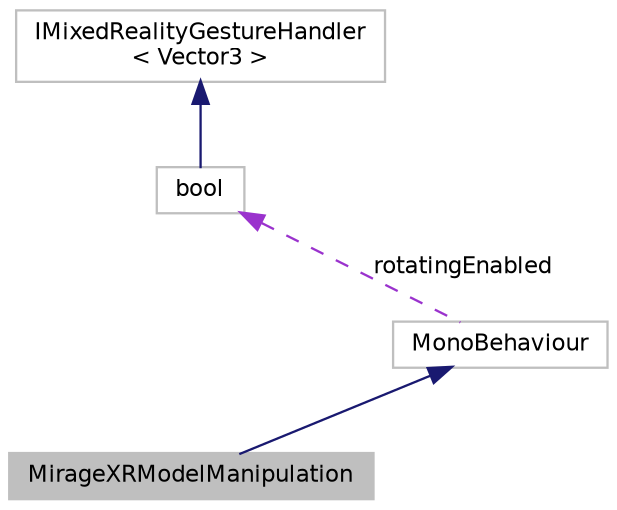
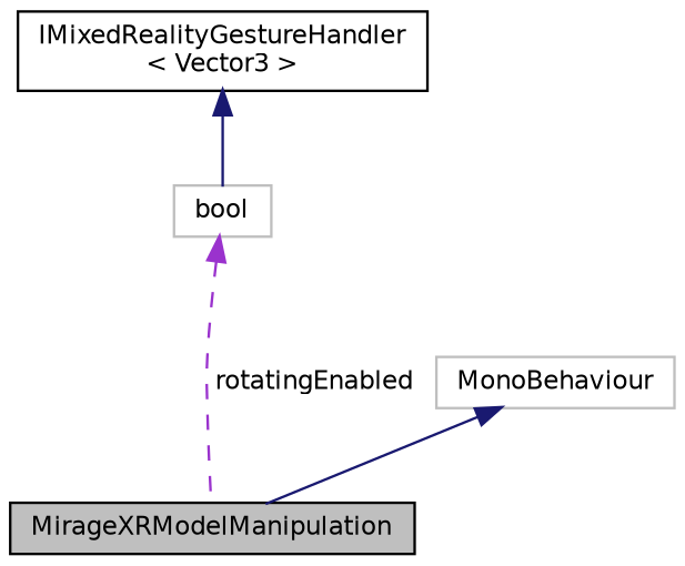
  digraph {
    node [color=black fillcolor=white fontname=Helvetica fontsize=10 shape=record style=filled]
    edge [color=midnightblue dir=back fontname=Helvetica fontsize=10 labelfontname=Helvetica labelfontsize=10 style=solid]
-   n1 [color=grey75 fillcolor=grey75 fontcolor=black height=0.2 label=MirageXRModelManipulation width=0.4]
+   n1 [fillcolor=grey75 fontcolor=black height=0.2 label=MirageXRModelManipulation width=0.4]
    n2 [color=grey75 height=0.2 label=MonoBehaviour width=0.4]
-   n3 [color=grey75 height=0.2 label="IMixedRealityGestureHandler\l\< Vector3 \>" width=0.4]
+   n3 [height=0.2 label="IMixedRealityGestureHandler\l\< Vector3 \>" width=0.4]
    n4 [color=grey75 height=0.2 label=bool width=0.4]
    n2 -> n1
    n3 -> n4
-   n4 -> n2 [color=darkorchid3 label=" rotatingEnabled" style=dashed]
+   n4 -> n1 [color=darkorchid3 label=" rotatingEnabled" style=dashed]
  }
